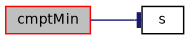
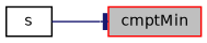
  digraph {
    rankdir=LR
    node [fontname=Helvetica fontsize=10 shape=record]
    n1 [color=red fillcolor=grey75 fontcolor=black height=0.2 label=cmptMin style=filled width=0.4]
    n2 [color=black height=0.2 label=s width=0.4]
-   n1 -> n2 [color=midnightblue fontname=Helvetica fontsize=10 labelfontname=Helvetica labelfontsize=10 style=solid arrowhead=tee]
+   n2 -> n1 [color=midnightblue fontname=Helvetica fontsize=10 labelfontname=Helvetica labelfontsize=10 style=solid arrowhead=tee]
  }
